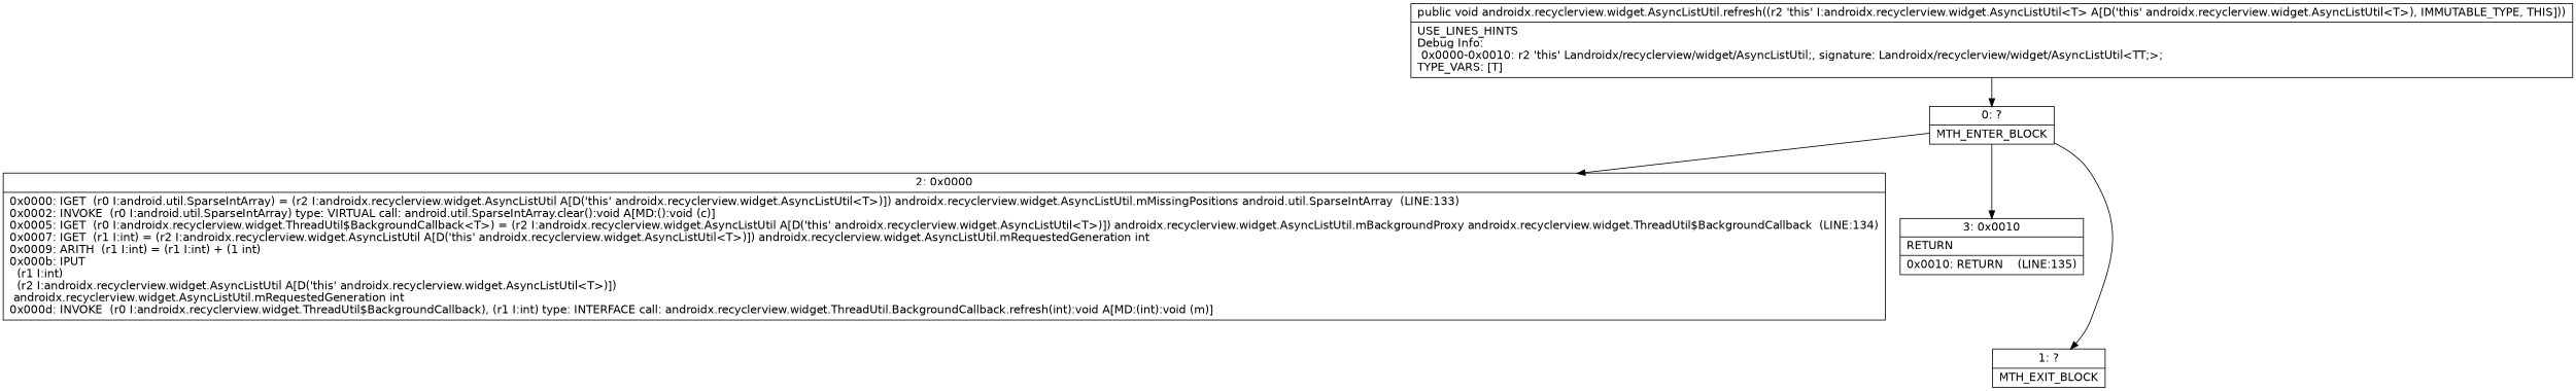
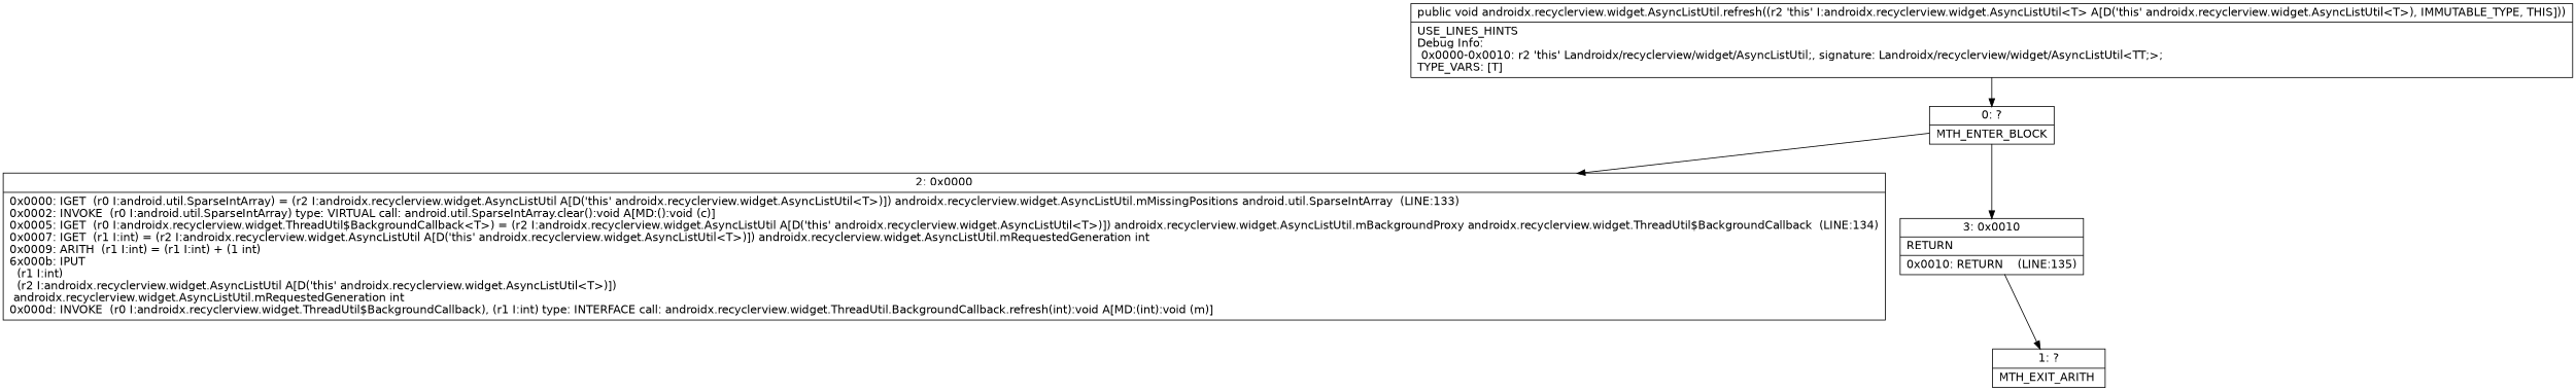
  digraph {
    fontname="DejaVu Sans"
    node [fontname="DejaVu Sans" shape=record]
    edge [fontname="DejaVu Sans"]
    n1 [label="{0\:\ ?|MTH_ENTER_BLOCK\l}"]
-   n2 [label="{2\:\ 0x0000|0x0000: IGET  (r0 I:android.util.SparseIntArray) = (r2 I:androidx.recyclerview.widget.AsyncListUtil A[D('this' androidx.recyclerview.widget.AsyncListUtil\<T\>)]) androidx.recyclerview.widget.AsyncListUtil.mMissingPositions android.util.SparseIntArray  (LINE:133)\l0x0002: INVOKE  (r0 I:android.util.SparseIntArray) type: VIRTUAL call: android.util.SparseIntArray.clear():void A[MD:():void (c)]\l0x0005: IGET  (r0 I:androidx.recyclerview.widget.ThreadUtil$BackgroundCallback\<T\>) = (r2 I:androidx.recyclerview.widget.AsyncListUtil A[D('this' androidx.recyclerview.widget.AsyncListUtil\<T\>)]) androidx.recyclerview.widget.AsyncListUtil.mBackgroundProxy androidx.recyclerview.widget.ThreadUtil$BackgroundCallback  (LINE:134)\l0x0007: IGET  (r1 I:int) = (r2 I:androidx.recyclerview.widget.AsyncListUtil A[D('this' androidx.recyclerview.widget.AsyncListUtil\<T\>)]) androidx.recyclerview.widget.AsyncListUtil.mRequestedGeneration int \l0x0009: ARITH  (r1 I:int) = (r1 I:int) + (1 int) \l0x000b: IPUT  \l  (r1 I:int)\l  (r2 I:androidx.recyclerview.widget.AsyncListUtil A[D('this' androidx.recyclerview.widget.AsyncListUtil\<T\>)])\l androidx.recyclerview.widget.AsyncListUtil.mRequestedGeneration int \l0x000d: INVOKE  (r0 I:androidx.recyclerview.widget.ThreadUtil$BackgroundCallback), (r1 I:int) type: INTERFACE call: androidx.recyclerview.widget.ThreadUtil.BackgroundCallback.refresh(int):void A[MD:(int):void (m)]\l}"]
+   n2 [label="{2\:\ 0x0000|0x0000: IGET  (r0 I:android.util.SparseIntArray) = (r2 I:androidx.recyclerview.widget.AsyncListUtil A[D('this' androidx.recyclerview.widget.AsyncListUtil\<T\>)]) androidx.recyclerview.widget.AsyncListUtil.mMissingPositions android.util.SparseIntArray  (LINE:133)\l0x0002: INVOKE  (r0 I:android.util.SparseIntArray) type: VIRTUAL call: android.util.SparseIntArray.clear():void A[MD:():void (c)]\l0x0005: IGET  (r0 I:androidx.recyclerview.widget.ThreadUtil$BackgroundCallback\<T\>) = (r2 I:androidx.recyclerview.widget.AsyncListUtil A[D('this' androidx.recyclerview.widget.AsyncListUtil\<T\>)]) androidx.recyclerview.widget.AsyncListUtil.mBackgroundProxy androidx.recyclerview.widget.ThreadUtil$BackgroundCallback  (LINE:134)\l0x0007: IGET  (r1 I:int) = (r2 I:androidx.recyclerview.widget.AsyncListUtil A[D('this' androidx.recyclerview.widget.AsyncListUtil\<T\>)]) androidx.recyclerview.widget.AsyncListUtil.mRequestedGeneration int \l0x0009: ARITH  (r1 I:int) = (r1 I:int) + (1 int) \l6x000b: IPUT  \l  (r1 I:int)\l  (r2 I:androidx.recyclerview.widget.AsyncListUtil A[D('this' androidx.recyclerview.widget.AsyncListUtil\<T\>)])\l androidx.recyclerview.widget.AsyncListUtil.mRequestedGeneration int \l0x000d: INVOKE  (r0 I:androidx.recyclerview.widget.ThreadUtil$BackgroundCallback), (r1 I:int) type: INTERFACE call: androidx.recyclerview.widget.ThreadUtil.BackgroundCallback.refresh(int):void A[MD:(int):void (m)]\l}"]
    n3 [label="{3\:\ 0x0010|RETURN\l|0x0010: RETURN    (LINE:135)\l}"]
-   n4 [label="{1\:\ ?|MTH_EXIT_BLOCK\l}"]
+   n4 [label="{1\:\ ?|MTH_EXIT_ARITH\l}"]
    n5 [label="{public void androidx.recyclerview.widget.AsyncListUtil.refresh((r2 'this' I:androidx.recyclerview.widget.AsyncListUtil\<T\> A[D('this' androidx.recyclerview.widget.AsyncListUtil\<T\>), IMMUTABLE_TYPE, THIS]))  | USE_LINES_HINTS\lDebug Info:\l  0x0000\-0x0010: r2 'this' Landroidx\/recyclerview\/widget\/AsyncListUtil;, signature: Landroidx\/recyclerview\/widget\/AsyncListUtil\<TT;\>;\lTYPE_VARS: [T]\l}"]
    n1 -> n2
    n1 -> n3
-   n1 -> n4
+   n3 -> n4
    n5 -> n1
  }
